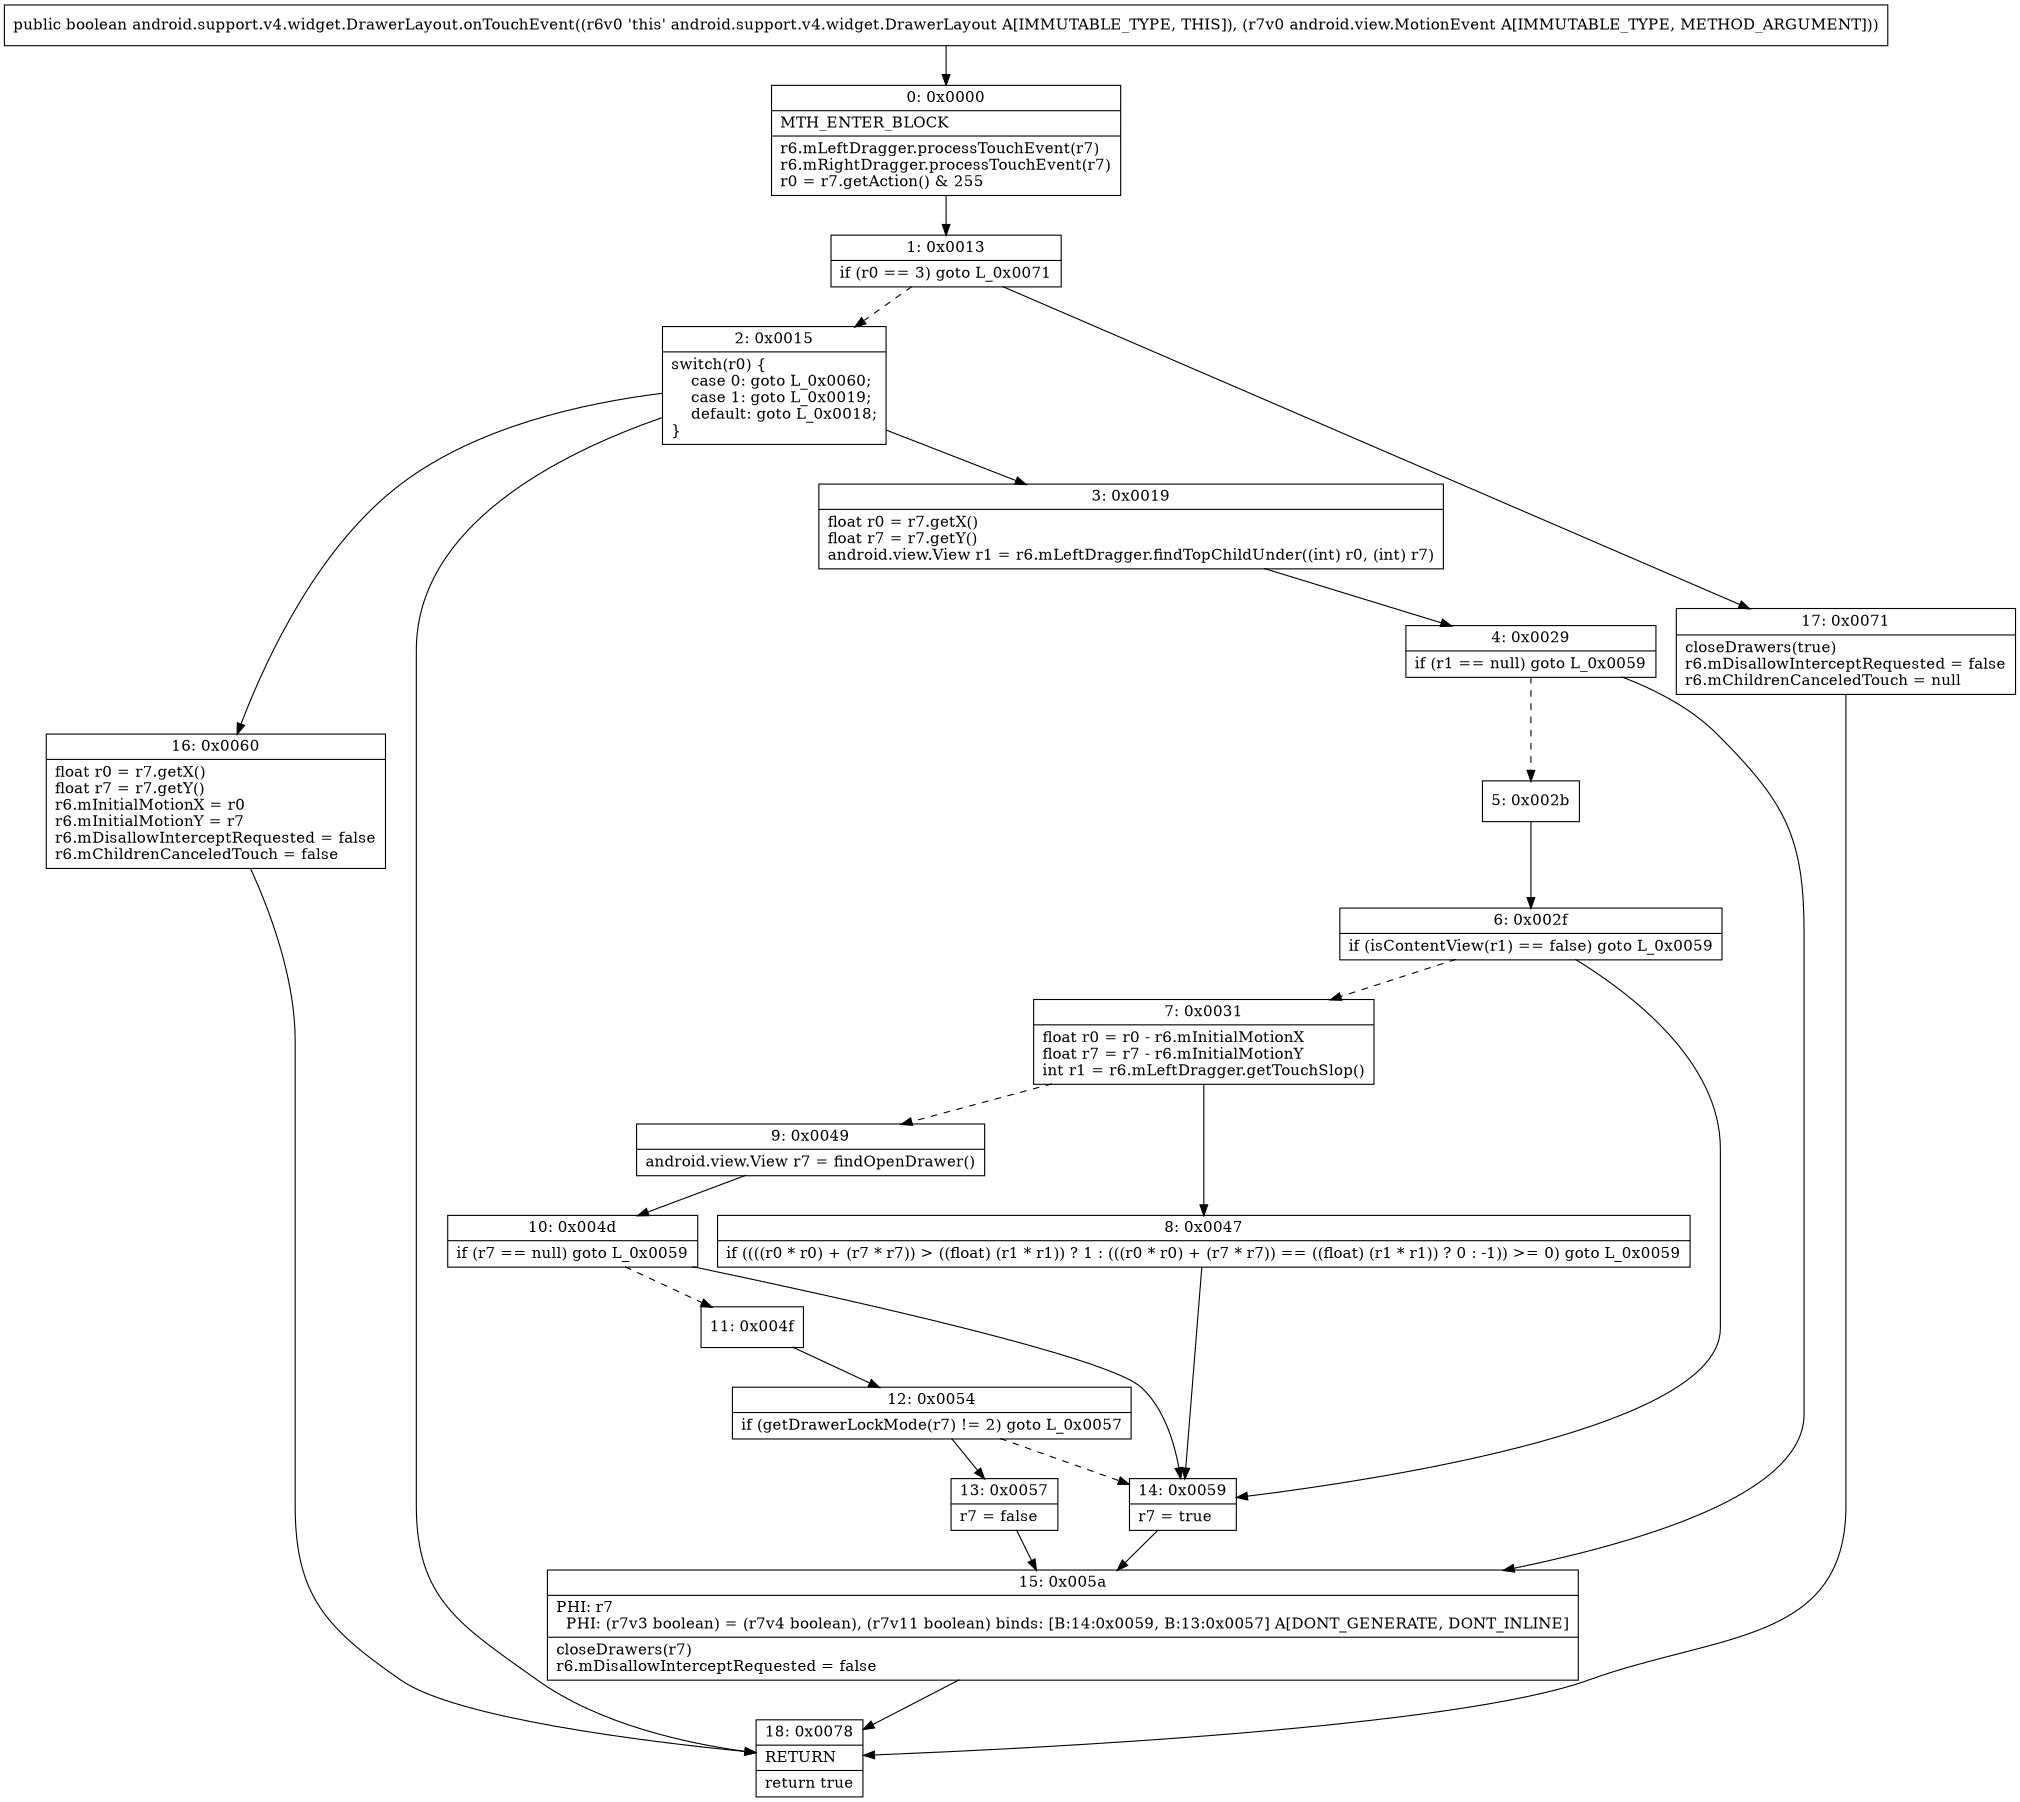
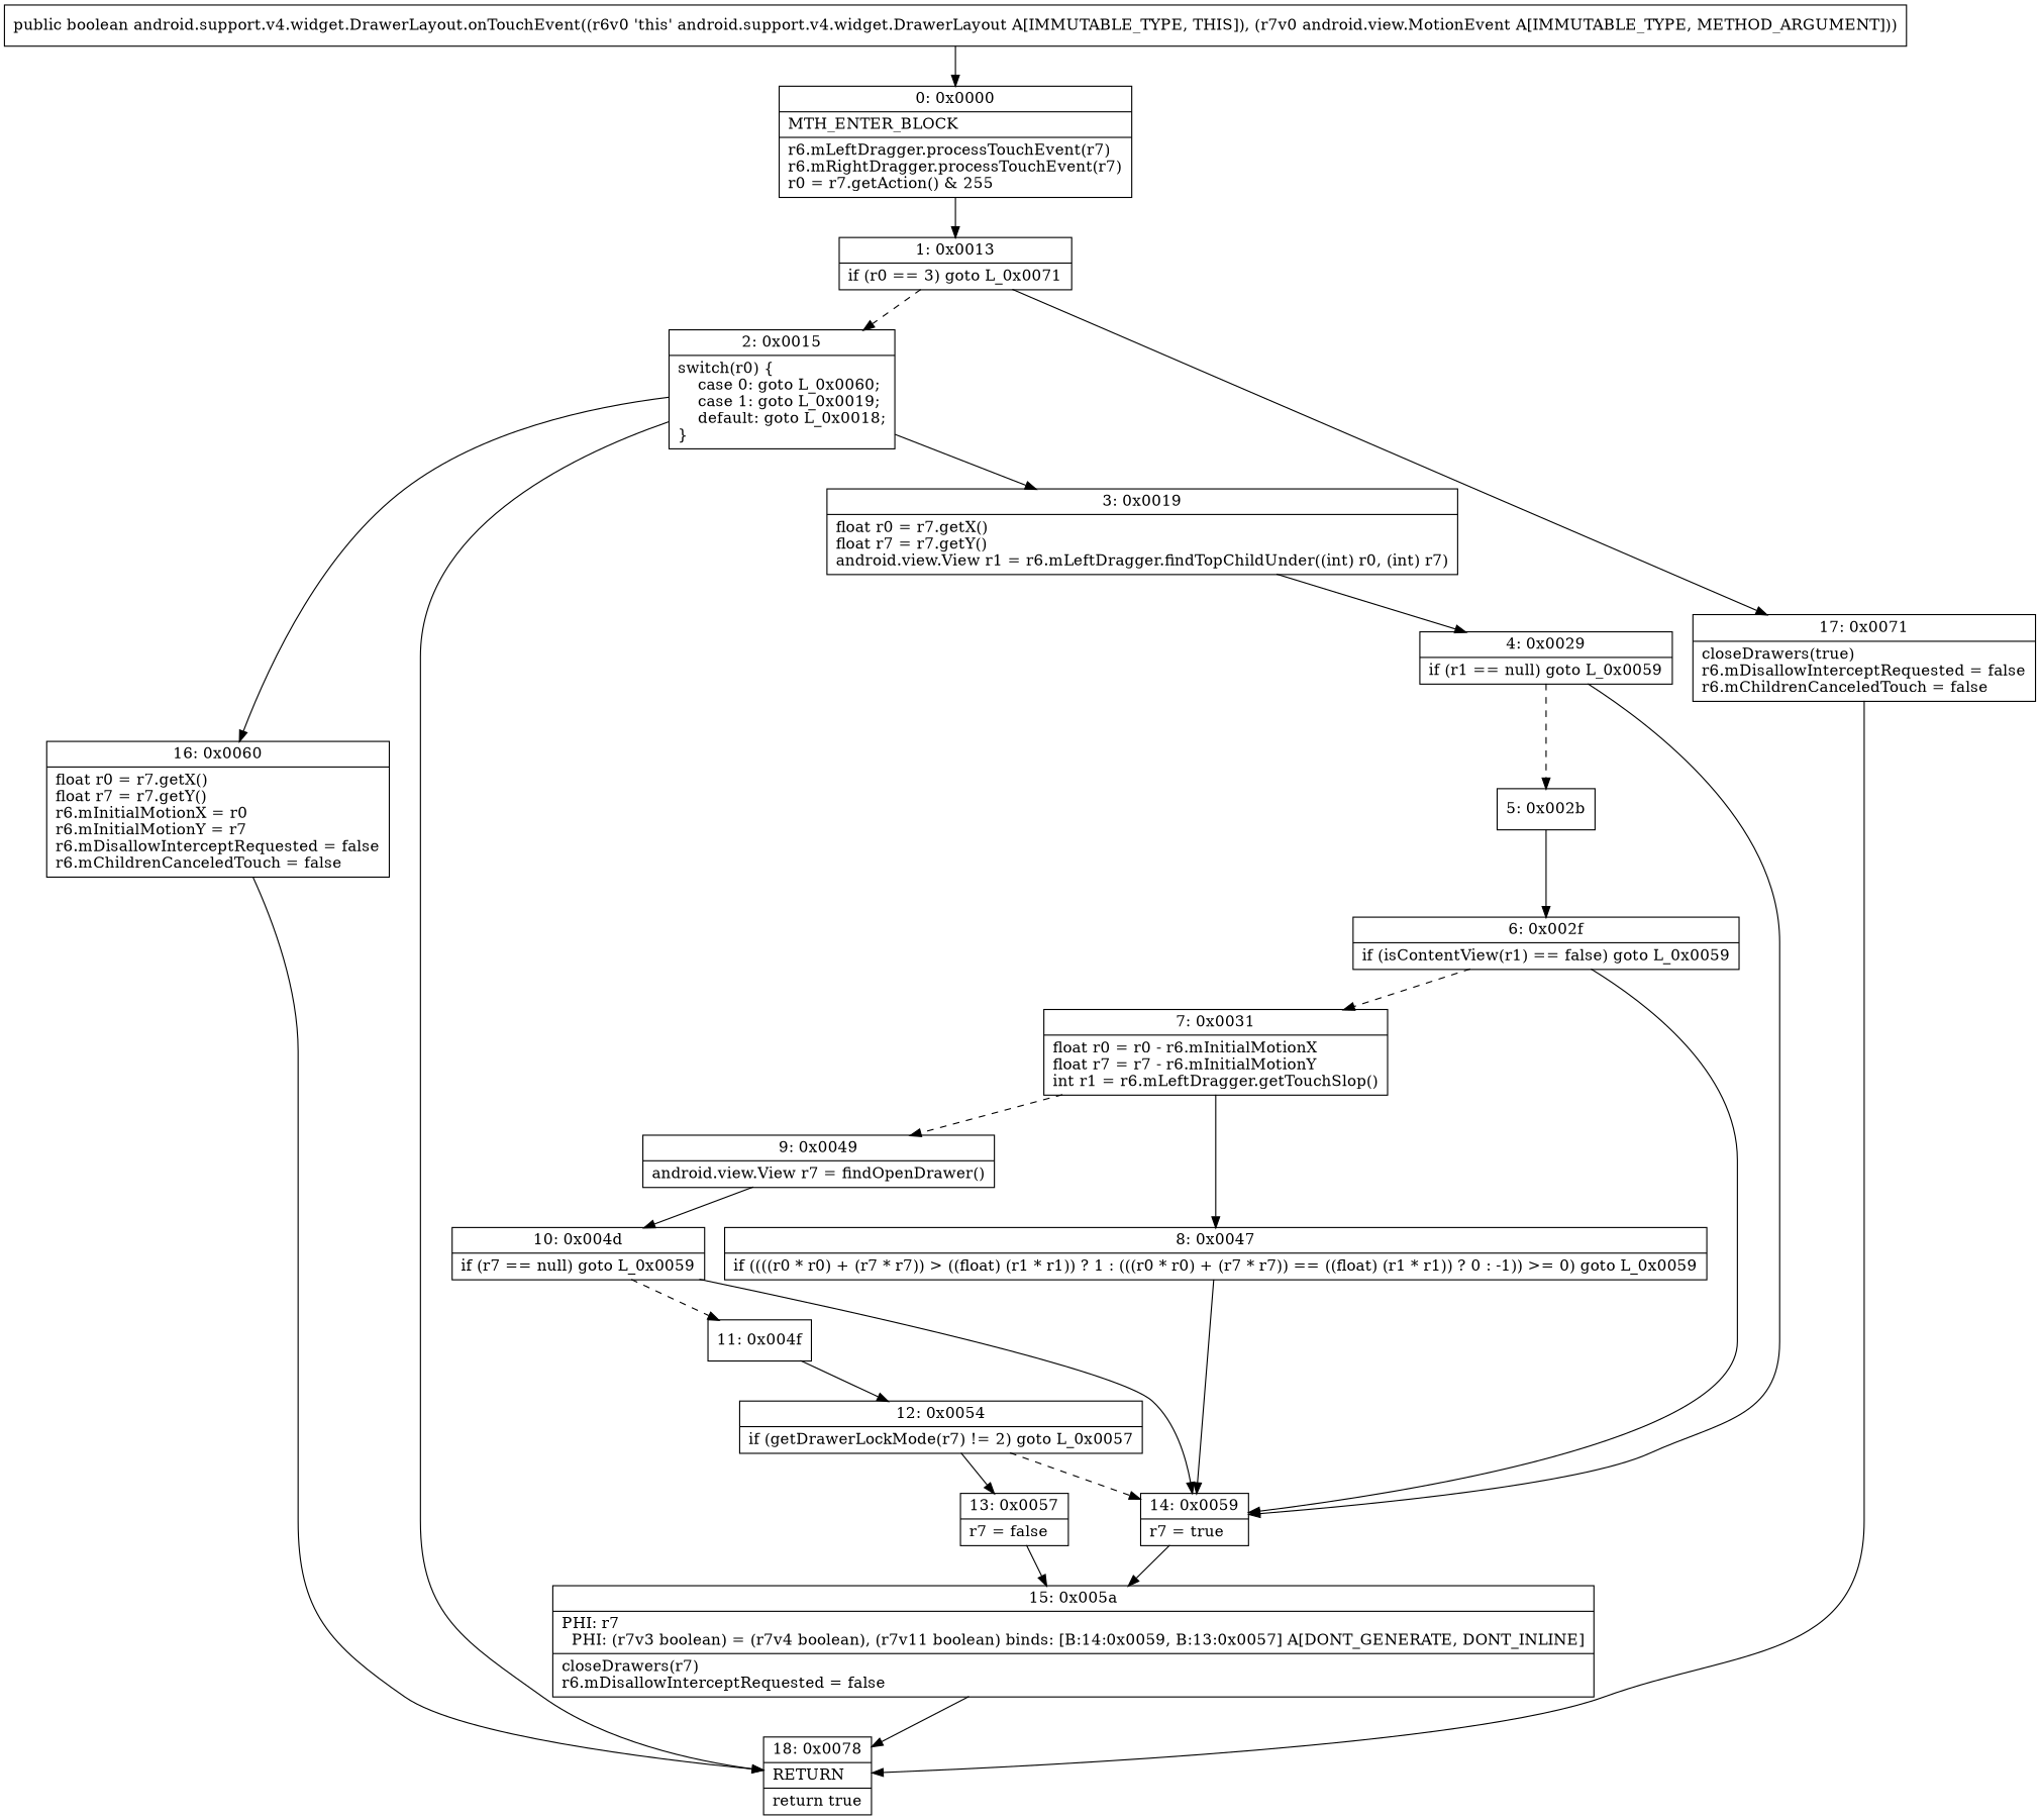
  digraph {
    node [shape=record]
    n1 [label="{0\:\ 0x0000|MTH_ENTER_BLOCK\l|r6.mLeftDragger.processTouchEvent(r7)\lr6.mRightDragger.processTouchEvent(r7)\lr0 = r7.getAction() & 255\l}"]
    n2 [label="{1\:\ 0x0013|if (r0 == 3) goto L_0x0071\l}"]
    n3 [label="{2\:\ 0x0015|switch(r0) \{\l    case 0: goto L_0x0060;\l    case 1: goto L_0x0019;\l    default: goto L_0x0018;\l\}\l}"]
-   n4 [label="{17\:\ 0x0071|closeDrawers(true)\lr6.mDisallowInterceptRequested = false\lr6.mChildrenCanceledTouch = null\l}"]
+   n4 [label="{17\:\ 0x0071|closeDrawers(true)\lr6.mDisallowInterceptRequested = false\lr6.mChildrenCanceledTouch = false\l}"]
    n5 [label="{3\:\ 0x0019|float r0 = r7.getX()\lfloat r7 = r7.getY()\landroid.view.View r1 = r6.mLeftDragger.findTopChildUnder((int) r0, (int) r7)\l}"]
    n6 [label="{16\:\ 0x0060|float r0 = r7.getX()\lfloat r7 = r7.getY()\lr6.mInitialMotionX = r0\lr6.mInitialMotionY = r7\lr6.mDisallowInterceptRequested = false\lr6.mChildrenCanceledTouch = false\l}"]
    n7 [label="{18\:\ 0x0078|RETURN\l|return true\l}"]
    n8 [label="{4\:\ 0x0029|if (r1 == null) goto L_0x0059\l}"]
    n9 [label="{5\:\ 0x002b}"]
    n10 [label="{14\:\ 0x0059|r7 = true\l}"]
    n11 [label="{6\:\ 0x002f|if (isContentView(r1) == false) goto L_0x0059\l}"]
    n12 [label="{15\:\ 0x005a|PHI: r7 \l  PHI: (r7v3 boolean) = (r7v4 boolean), (r7v11 boolean) binds: [B:14:0x0059, B:13:0x0057] A[DONT_GENERATE, DONT_INLINE]\l|closeDrawers(r7)\lr6.mDisallowInterceptRequested = false\l}"]
    n13 [label="{7\:\ 0x0031|float r0 = r0 \- r6.mInitialMotionX\lfloat r7 = r7 \- r6.mInitialMotionY\lint r1 = r6.mLeftDragger.getTouchSlop()\l}"]
    n14 [label="{8\:\ 0x0047|if ((((r0 * r0) + (r7 * r7)) \> ((float) (r1 * r1)) ? 1 : (((r0 * r0) + (r7 * r7)) == ((float) (r1 * r1)) ? 0 : \-1)) \>= 0) goto L_0x0059\l}"]
    n15 [label="{9\:\ 0x0049|android.view.View r7 = findOpenDrawer()\l}"]
    n16 [label="{10\:\ 0x004d|if (r7 == null) goto L_0x0059\l}"]
    n17 [label="{11\:\ 0x004f}"]
    n18 [label="{12\:\ 0x0054|if (getDrawerLockMode(r7) != 2) goto L_0x0057\l}"]
    n19 [label="{13\:\ 0x0057|r7 = false\l}"]
    n20 [label="{public boolean android.support.v4.widget.DrawerLayout.onTouchEvent((r6v0 'this' android.support.v4.widget.DrawerLayout A[IMMUTABLE_TYPE, THIS]), (r7v0 android.view.MotionEvent A[IMMUTABLE_TYPE, METHOD_ARGUMENT])) }"]
    n1 -> n2
    n2 -> n3 [style=dashed]
    n2 -> n4
    n3 -> n5
    n3 -> n6
    n3 -> n7
    n4 -> n7
    n5 -> n8
    n6 -> n7
    n8 -> n9 [style=dashed]
-   n8 -> n12
+   n8 -> n10
    n9 -> n11
    n10 -> n12
    n11 -> n10
    n11 -> n13 [style=dashed]
    n12 -> n7
    n13 -> n14
    n13 -> n15 [style=dashed]
    n14 -> n10
    n15 -> n16
    n16 -> n10
    n16 -> n17 [style=dashed]
    n17 -> n18
    n18 -> n10 [style=dashed]
    n18 -> n19
    n19 -> n12
    n20 -> n1
  }
